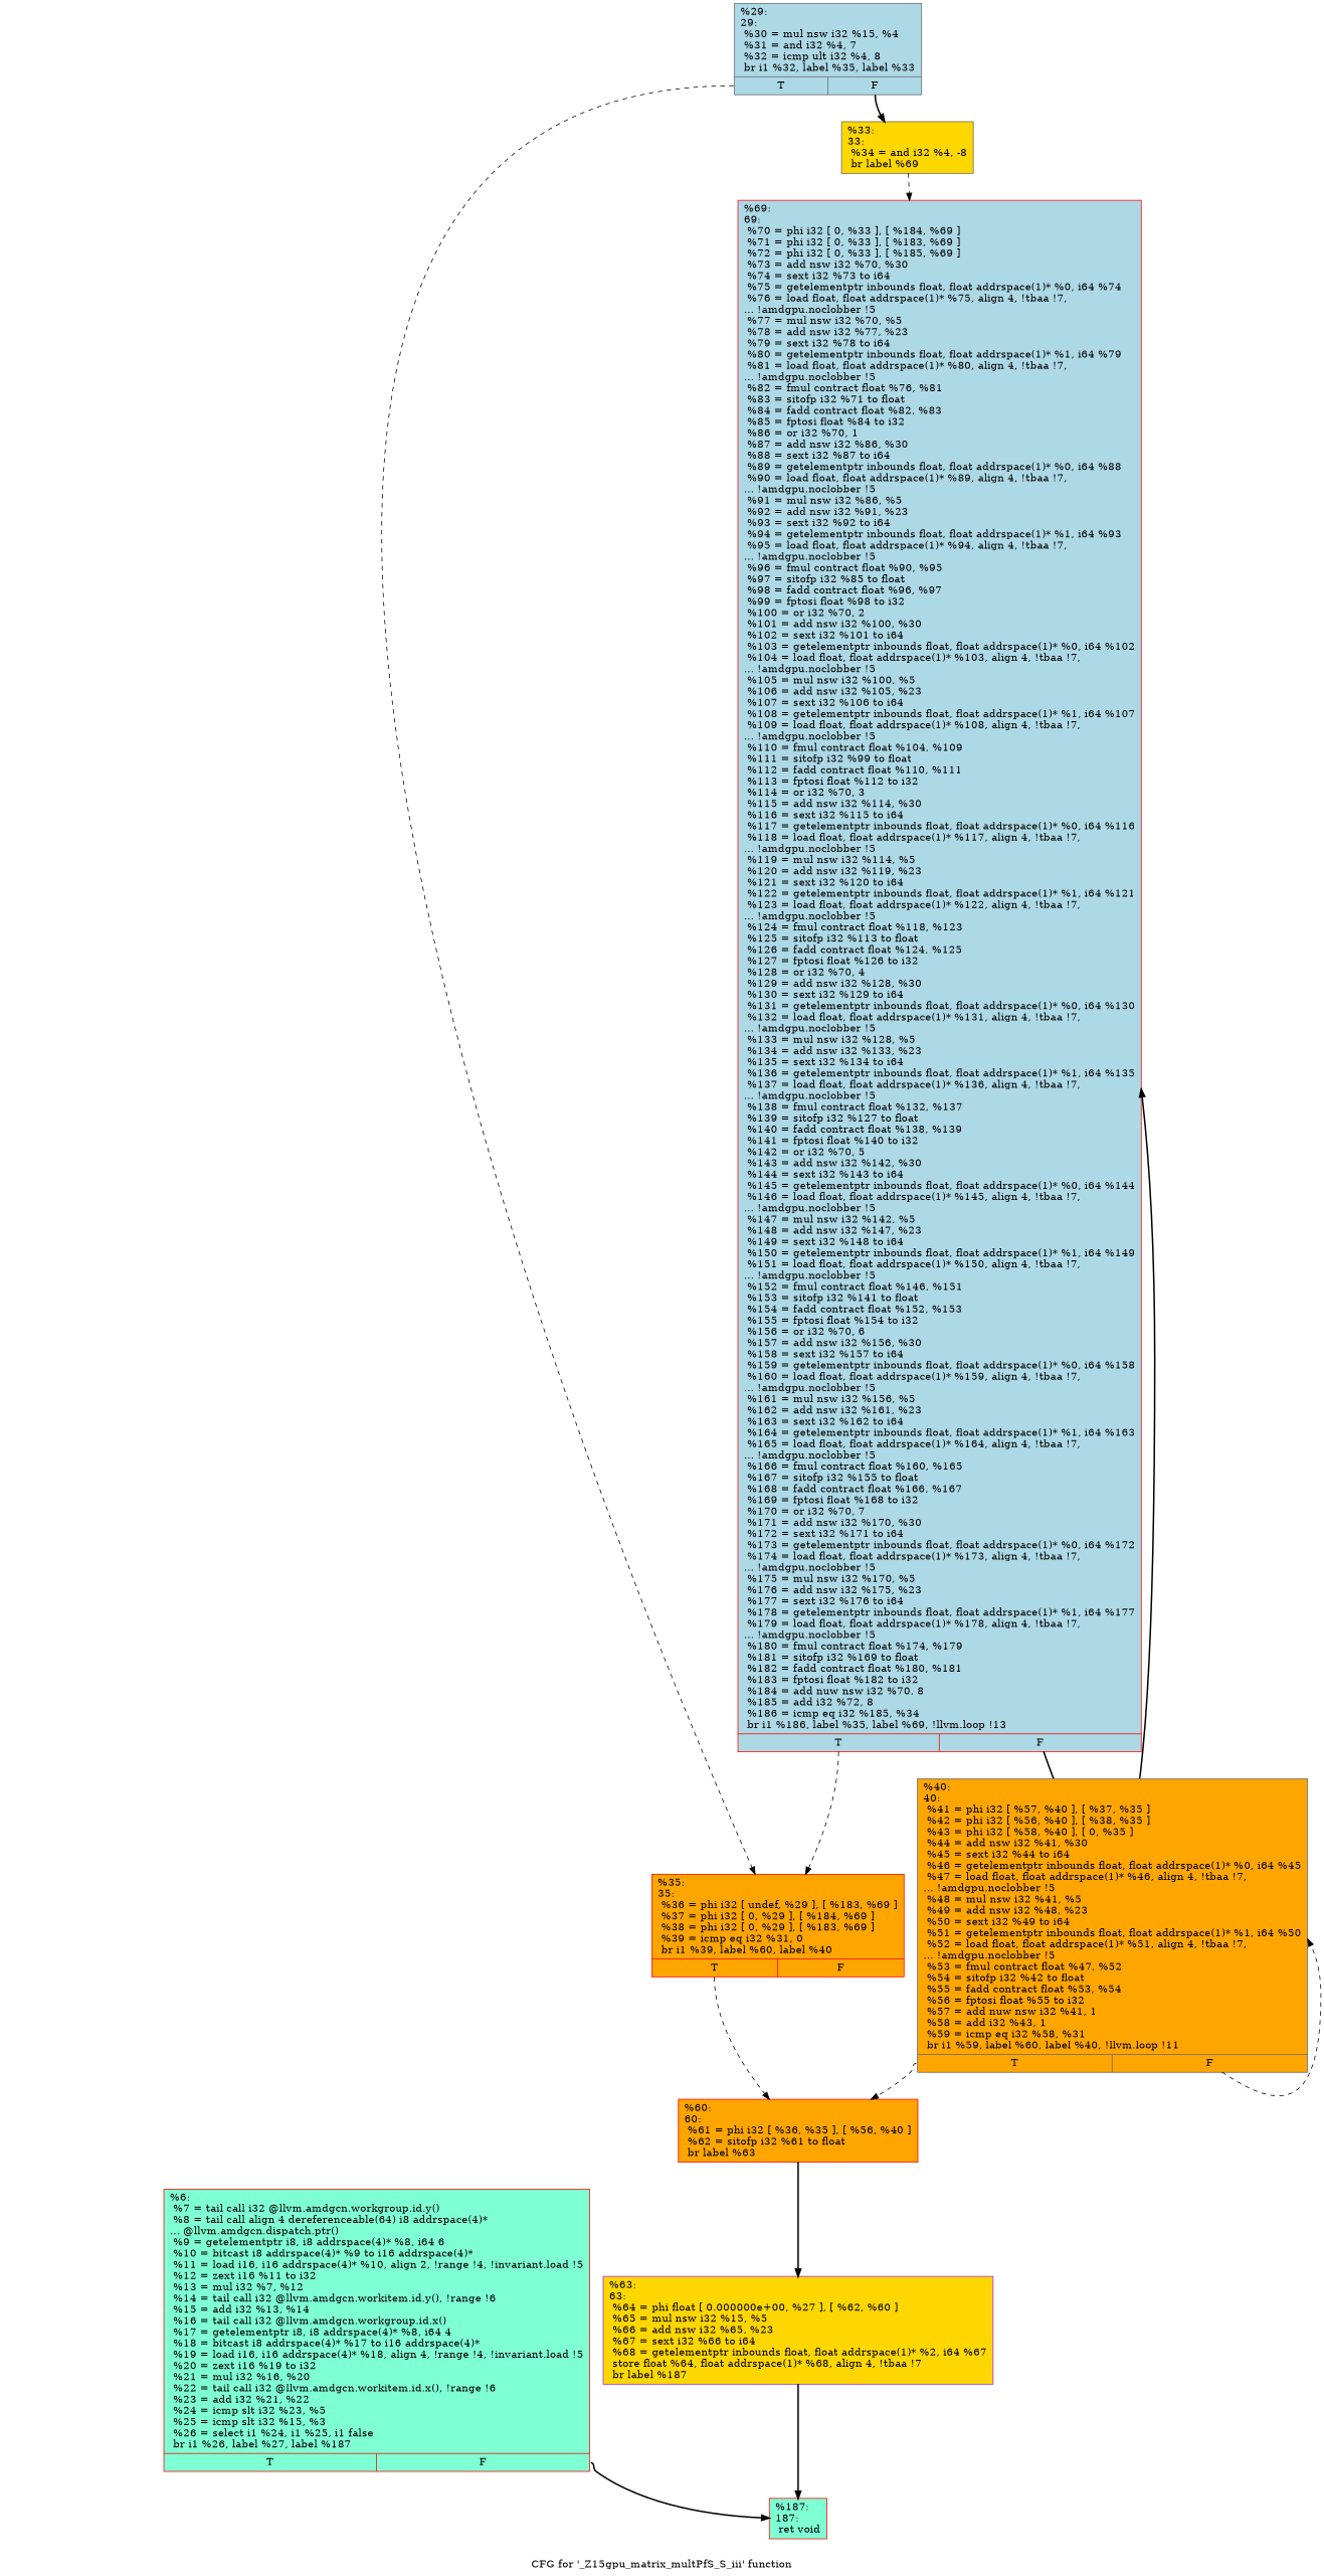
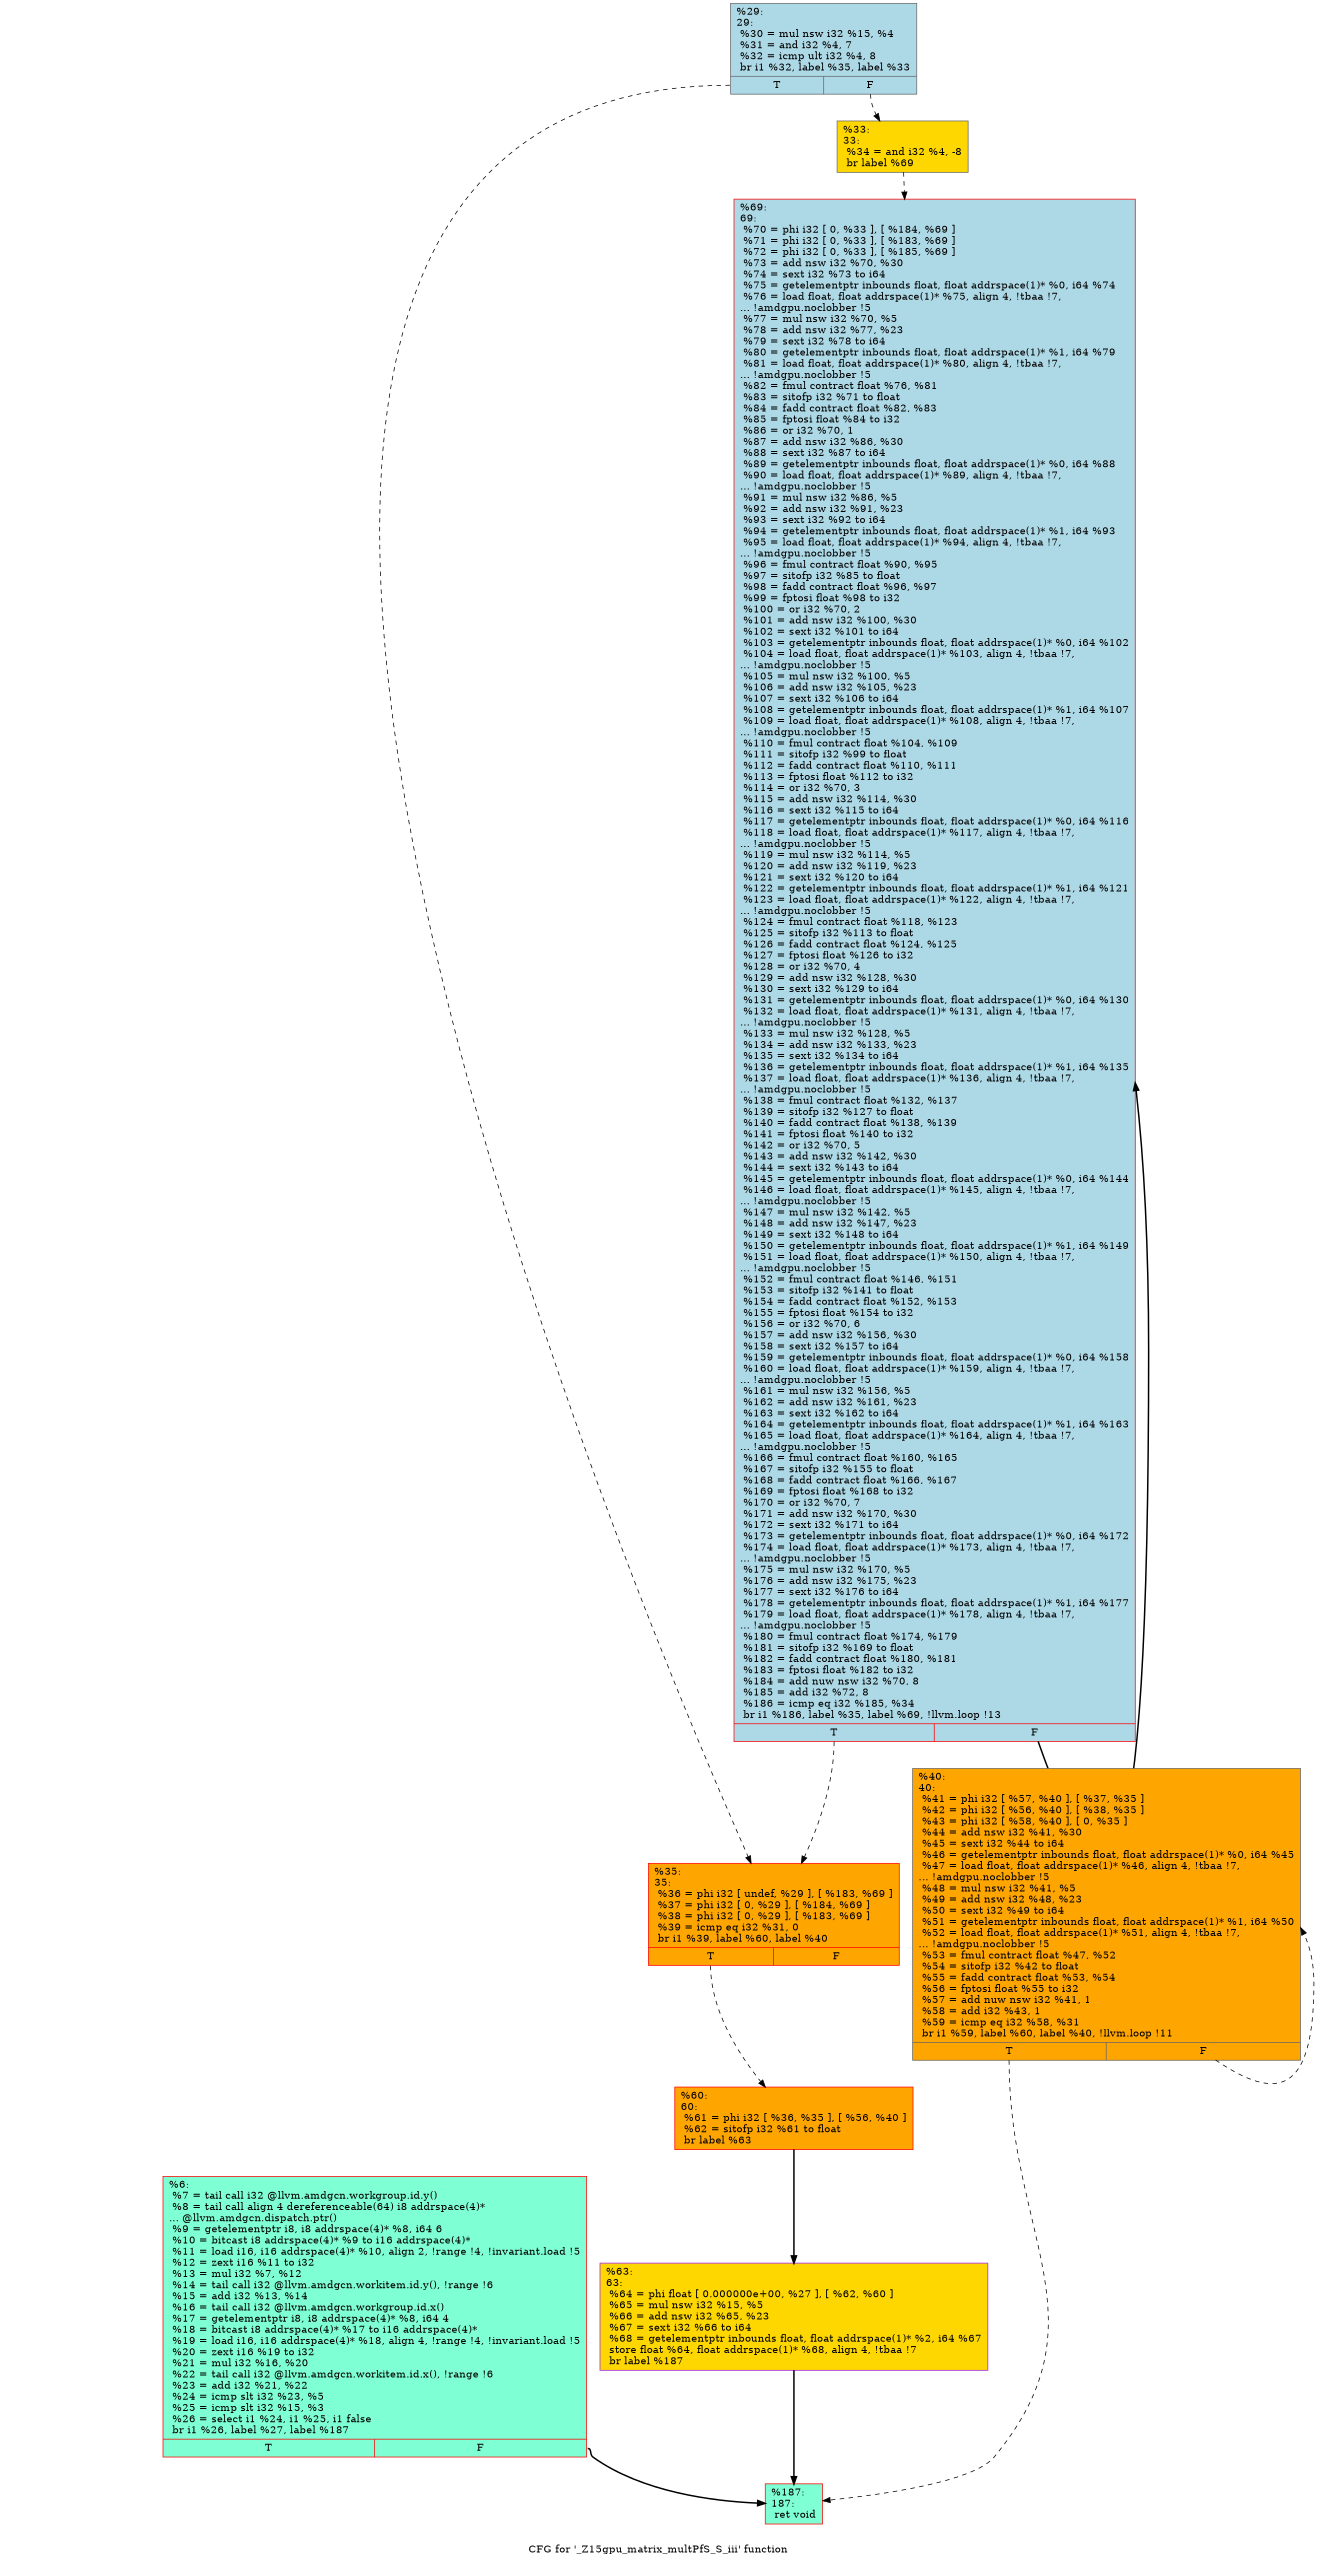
  digraph {
    label="CFG for '_Z15gpu_matrix_multPfS_S_iii' function"
    node [color=red fillcolor=orange shape=record style=filled]
    edge [style=dashed tailport=s0]
    n1 [fillcolor=aquamarine label="{%6:\l  %7 = tail call i32 @llvm.amdgcn.workgroup.id.y()\l  %8 = tail call align 4 dereferenceable(64) i8 addrspace(4)*\l... @llvm.amdgcn.dispatch.ptr()\l  %9 = getelementptr i8, i8 addrspace(4)* %8, i64 6\l  %10 = bitcast i8 addrspace(4)* %9 to i16 addrspace(4)*\l  %11 = load i16, i16 addrspace(4)* %10, align 2, !range !4, !invariant.load !5\l  %12 = zext i16 %11 to i32\l  %13 = mul i32 %7, %12\l  %14 = tail call i32 @llvm.amdgcn.workitem.id.y(), !range !6\l  %15 = add i32 %13, %14\l  %16 = tail call i32 @llvm.amdgcn.workgroup.id.x()\l  %17 = getelementptr i8, i8 addrspace(4)* %8, i64 4\l  %18 = bitcast i8 addrspace(4)* %17 to i16 addrspace(4)*\l  %19 = load i16, i16 addrspace(4)* %18, align 4, !range !4, !invariant.load !5\l  %20 = zext i16 %19 to i32\l  %21 = mul i32 %16, %20\l  %22 = tail call i32 @llvm.amdgcn.workitem.id.x(), !range !6\l  %23 = add i32 %21, %22\l  %24 = icmp slt i32 %23, %5\l  %25 = icmp slt i32 %15, %3\l  %26 = select i1 %24, i1 %25, i1 false\l  br i1 %26, label %27, label %187\l|{<s0>T|<s1>F}}"]
    n2 [fillcolor=aquamarine label="{%187:\l187:                                              \l  ret void\l}"]
    n3 [color=gray40 fillcolor=lightblue label="{%29:\l29:                                               \l  %30 = mul nsw i32 %15, %4\l  %31 = and i32 %4, 7\l  %32 = icmp ult i32 %4, 8\l  br i1 %32, label %35, label %33\l|{<s0>T|<s1>F}}"]
    n4 [label="{%35:\l35:                                               \l  %36 = phi i32 [ undef, %29 ], [ %183, %69 ]\l  %37 = phi i32 [ 0, %29 ], [ %184, %69 ]\l  %38 = phi i32 [ 0, %29 ], [ %183, %69 ]\l  %39 = icmp eq i32 %31, 0\l  br i1 %39, label %60, label %40\l|{<s0>T|<s1>F}}"]
    n5 [color=gray40 fillcolor=gold label="{%33:\l33:                                               \l  %34 = and i32 %4, -8\l  br label %69\l}"]
    n6 [color=purple fillcolor=gold label="{%63:\l63:                                               \l  %64 = phi float [ 0.000000e+00, %27 ], [ %62, %60 ]\l  %65 = mul nsw i32 %15, %5\l  %66 = add nsw i32 %65, %23\l  %67 = sext i32 %66 to i64\l  %68 = getelementptr inbounds float, float addrspace(1)* %2, i64 %67\l  store float %64, float addrspace(1)* %68, align 4, !tbaa !7\l  br label %187\l}"]
    n7 [label="{%60:\l60:                                               \l  %61 = phi i32 [ %36, %35 ], [ %56, %40 ]\l  %62 = sitofp i32 %61 to float\l  br label %63\l}"]
    n8 [fillcolor=lightblue label="{%69:\l69:                                               \l  %70 = phi i32 [ 0, %33 ], [ %184, %69 ]\l  %71 = phi i32 [ 0, %33 ], [ %183, %69 ]\l  %72 = phi i32 [ 0, %33 ], [ %185, %69 ]\l  %73 = add nsw i32 %70, %30\l  %74 = sext i32 %73 to i64\l  %75 = getelementptr inbounds float, float addrspace(1)* %0, i64 %74\l  %76 = load float, float addrspace(1)* %75, align 4, !tbaa !7,\l... !amdgpu.noclobber !5\l  %77 = mul nsw i32 %70, %5\l  %78 = add nsw i32 %77, %23\l  %79 = sext i32 %78 to i64\l  %80 = getelementptr inbounds float, float addrspace(1)* %1, i64 %79\l  %81 = load float, float addrspace(1)* %80, align 4, !tbaa !7,\l... !amdgpu.noclobber !5\l  %82 = fmul contract float %76, %81\l  %83 = sitofp i32 %71 to float\l  %84 = fadd contract float %82, %83\l  %85 = fptosi float %84 to i32\l  %86 = or i32 %70, 1\l  %87 = add nsw i32 %86, %30\l  %88 = sext i32 %87 to i64\l  %89 = getelementptr inbounds float, float addrspace(1)* %0, i64 %88\l  %90 = load float, float addrspace(1)* %89, align 4, !tbaa !7,\l... !amdgpu.noclobber !5\l  %91 = mul nsw i32 %86, %5\l  %92 = add nsw i32 %91, %23\l  %93 = sext i32 %92 to i64\l  %94 = getelementptr inbounds float, float addrspace(1)* %1, i64 %93\l  %95 = load float, float addrspace(1)* %94, align 4, !tbaa !7,\l... !amdgpu.noclobber !5\l  %96 = fmul contract float %90, %95\l  %97 = sitofp i32 %85 to float\l  %98 = fadd contract float %96, %97\l  %99 = fptosi float %98 to i32\l  %100 = or i32 %70, 2\l  %101 = add nsw i32 %100, %30\l  %102 = sext i32 %101 to i64\l  %103 = getelementptr inbounds float, float addrspace(1)* %0, i64 %102\l  %104 = load float, float addrspace(1)* %103, align 4, !tbaa !7,\l... !amdgpu.noclobber !5\l  %105 = mul nsw i32 %100, %5\l  %106 = add nsw i32 %105, %23\l  %107 = sext i32 %106 to i64\l  %108 = getelementptr inbounds float, float addrspace(1)* %1, i64 %107\l  %109 = load float, float addrspace(1)* %108, align 4, !tbaa !7,\l... !amdgpu.noclobber !5\l  %110 = fmul contract float %104, %109\l  %111 = sitofp i32 %99 to float\l  %112 = fadd contract float %110, %111\l  %113 = fptosi float %112 to i32\l  %114 = or i32 %70, 3\l  %115 = add nsw i32 %114, %30\l  %116 = sext i32 %115 to i64\l  %117 = getelementptr inbounds float, float addrspace(1)* %0, i64 %116\l  %118 = load float, float addrspace(1)* %117, align 4, !tbaa !7,\l... !amdgpu.noclobber !5\l  %119 = mul nsw i32 %114, %5\l  %120 = add nsw i32 %119, %23\l  %121 = sext i32 %120 to i64\l  %122 = getelementptr inbounds float, float addrspace(1)* %1, i64 %121\l  %123 = load float, float addrspace(1)* %122, align 4, !tbaa !7,\l... !amdgpu.noclobber !5\l  %124 = fmul contract float %118, %123\l  %125 = sitofp i32 %113 to float\l  %126 = fadd contract float %124, %125\l  %127 = fptosi float %126 to i32\l  %128 = or i32 %70, 4\l  %129 = add nsw i32 %128, %30\l  %130 = sext i32 %129 to i64\l  %131 = getelementptr inbounds float, float addrspace(1)* %0, i64 %130\l  %132 = load float, float addrspace(1)* %131, align 4, !tbaa !7,\l... !amdgpu.noclobber !5\l  %133 = mul nsw i32 %128, %5\l  %134 = add nsw i32 %133, %23\l  %135 = sext i32 %134 to i64\l  %136 = getelementptr inbounds float, float addrspace(1)* %1, i64 %135\l  %137 = load float, float addrspace(1)* %136, align 4, !tbaa !7,\l... !amdgpu.noclobber !5\l  %138 = fmul contract float %132, %137\l  %139 = sitofp i32 %127 to float\l  %140 = fadd contract float %138, %139\l  %141 = fptosi float %140 to i32\l  %142 = or i32 %70, 5\l  %143 = add nsw i32 %142, %30\l  %144 = sext i32 %143 to i64\l  %145 = getelementptr inbounds float, float addrspace(1)* %0, i64 %144\l  %146 = load float, float addrspace(1)* %145, align 4, !tbaa !7,\l... !amdgpu.noclobber !5\l  %147 = mul nsw i32 %142, %5\l  %148 = add nsw i32 %147, %23\l  %149 = sext i32 %148 to i64\l  %150 = getelementptr inbounds float, float addrspace(1)* %1, i64 %149\l  %151 = load float, float addrspace(1)* %150, align 4, !tbaa !7,\l... !amdgpu.noclobber !5\l  %152 = fmul contract float %146, %151\l  %153 = sitofp i32 %141 to float\l  %154 = fadd contract float %152, %153\l  %155 = fptosi float %154 to i32\l  %156 = or i32 %70, 6\l  %157 = add nsw i32 %156, %30\l  %158 = sext i32 %157 to i64\l  %159 = getelementptr inbounds float, float addrspace(1)* %0, i64 %158\l  %160 = load float, float addrspace(1)* %159, align 4, !tbaa !7,\l... !amdgpu.noclobber !5\l  %161 = mul nsw i32 %156, %5\l  %162 = add nsw i32 %161, %23\l  %163 = sext i32 %162 to i64\l  %164 = getelementptr inbounds float, float addrspace(1)* %1, i64 %163\l  %165 = load float, float addrspace(1)* %164, align 4, !tbaa !7,\l... !amdgpu.noclobber !5\l  %166 = fmul contract float %160, %165\l  %167 = sitofp i32 %155 to float\l  %168 = fadd contract float %166, %167\l  %169 = fptosi float %168 to i32\l  %170 = or i32 %70, 7\l  %171 = add nsw i32 %170, %30\l  %172 = sext i32 %171 to i64\l  %173 = getelementptr inbounds float, float addrspace(1)* %0, i64 %172\l  %174 = load float, float addrspace(1)* %173, align 4, !tbaa !7,\l... !amdgpu.noclobber !5\l  %175 = mul nsw i32 %170, %5\l  %176 = add nsw i32 %175, %23\l  %177 = sext i32 %176 to i64\l  %178 = getelementptr inbounds float, float addrspace(1)* %1, i64 %177\l  %179 = load float, float addrspace(1)* %178, align 4, !tbaa !7,\l... !amdgpu.noclobber !5\l  %180 = fmul contract float %174, %179\l  %181 = sitofp i32 %169 to float\l  %182 = fadd contract float %180, %181\l  %183 = fptosi float %182 to i32\l  %184 = add nuw nsw i32 %70, 8\l  %185 = add i32 %72, 8\l  %186 = icmp eq i32 %185, %34\l  br i1 %186, label %35, label %69, !llvm.loop !13\l|{<s0>T|<s1>F}}"]
    n9 [color=gray40 label="{%40:\l40:                                               \l  %41 = phi i32 [ %57, %40 ], [ %37, %35 ]\l  %42 = phi i32 [ %56, %40 ], [ %38, %35 ]\l  %43 = phi i32 [ %58, %40 ], [ 0, %35 ]\l  %44 = add nsw i32 %41, %30\l  %45 = sext i32 %44 to i64\l  %46 = getelementptr inbounds float, float addrspace(1)* %0, i64 %45\l  %47 = load float, float addrspace(1)* %46, align 4, !tbaa !7,\l... !amdgpu.noclobber !5\l  %48 = mul nsw i32 %41, %5\l  %49 = add nsw i32 %48, %23\l  %50 = sext i32 %49 to i64\l  %51 = getelementptr inbounds float, float addrspace(1)* %1, i64 %50\l  %52 = load float, float addrspace(1)* %51, align 4, !tbaa !7,\l... !amdgpu.noclobber !5\l  %53 = fmul contract float %47, %52\l  %54 = sitofp i32 %42 to float\l  %55 = fadd contract float %53, %54\l  %56 = fptosi float %55 to i32\l  %57 = add nuw nsw i32 %41, 1\l  %58 = add i32 %43, 1\l  %59 = icmp eq i32 %58, %31\l  br i1 %59, label %60, label %40, !llvm.loop !11\l|{<s0>T|<s1>F}}"]
    n1 -> n2 [style=bold tailport=s1]
    n3 -> n4
-   n3 -> n5 [style=bold tailport=s1]
+   n3 -> n5 [tailport=s1]
    n4 -> n7
    n5 -> n8
    n6 -> n2 [style=bold]
    n7 -> n6 [style=bold]
    n8 -> n4
    n8 -> n8 [style=bold tailport=s1]
-   n9 -> n7
+   n9 -> n2
    n9 -> n9 [tailport=s1]
  }
